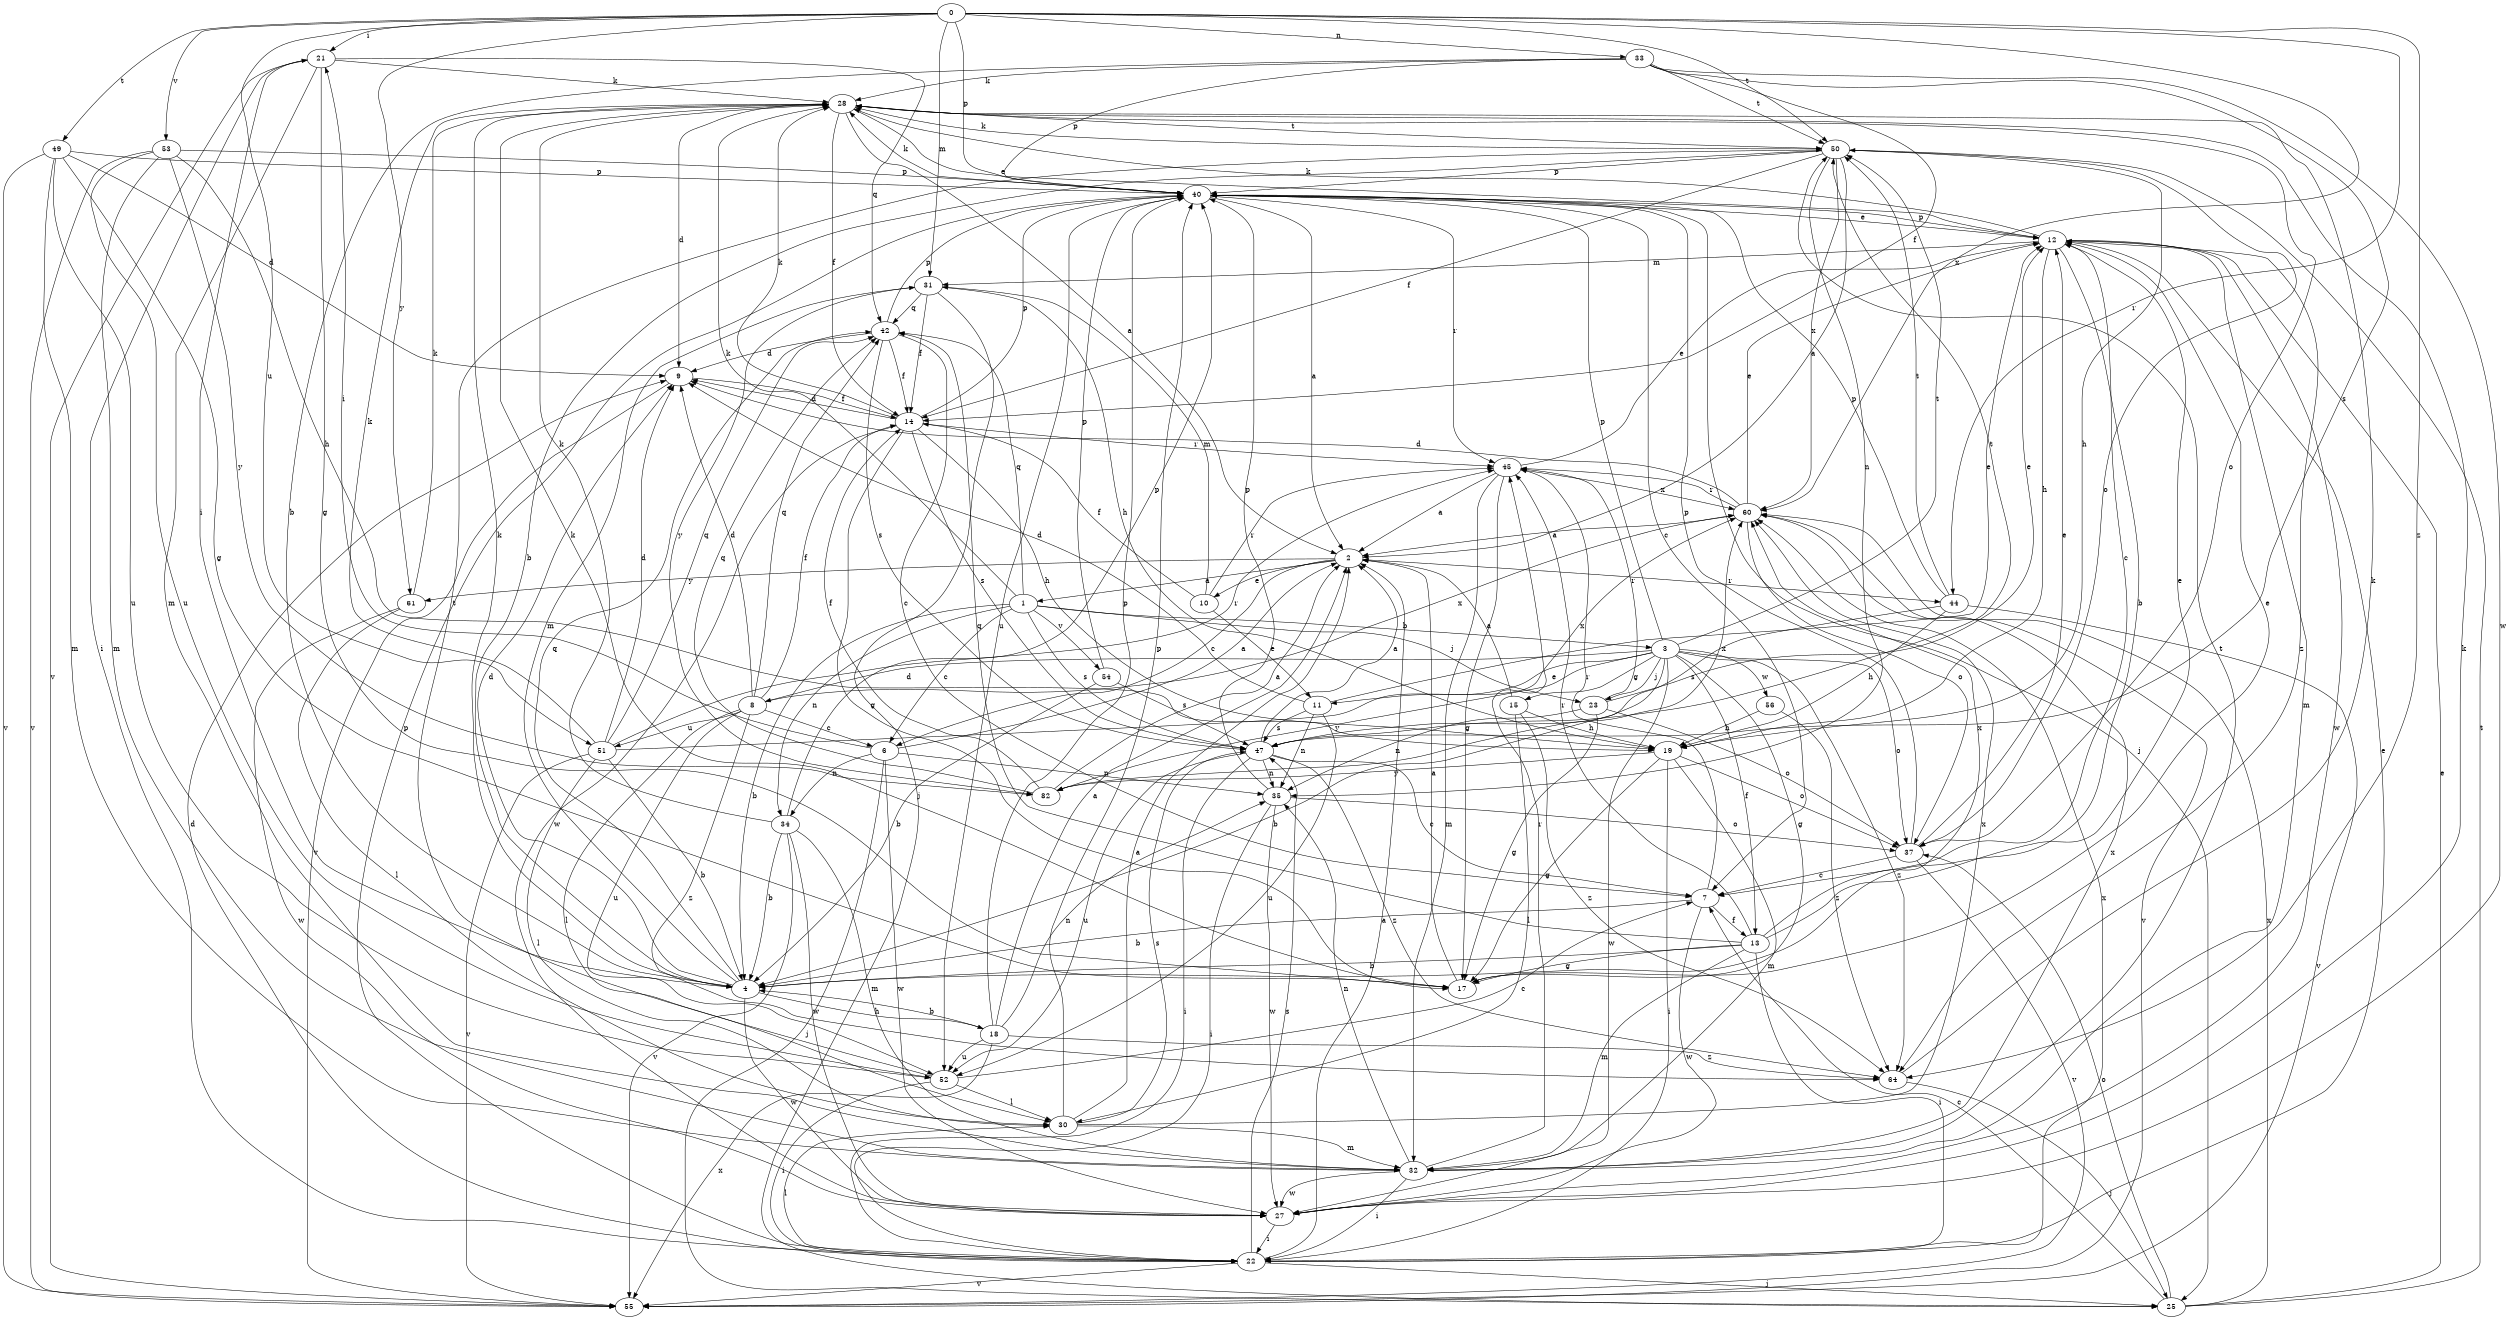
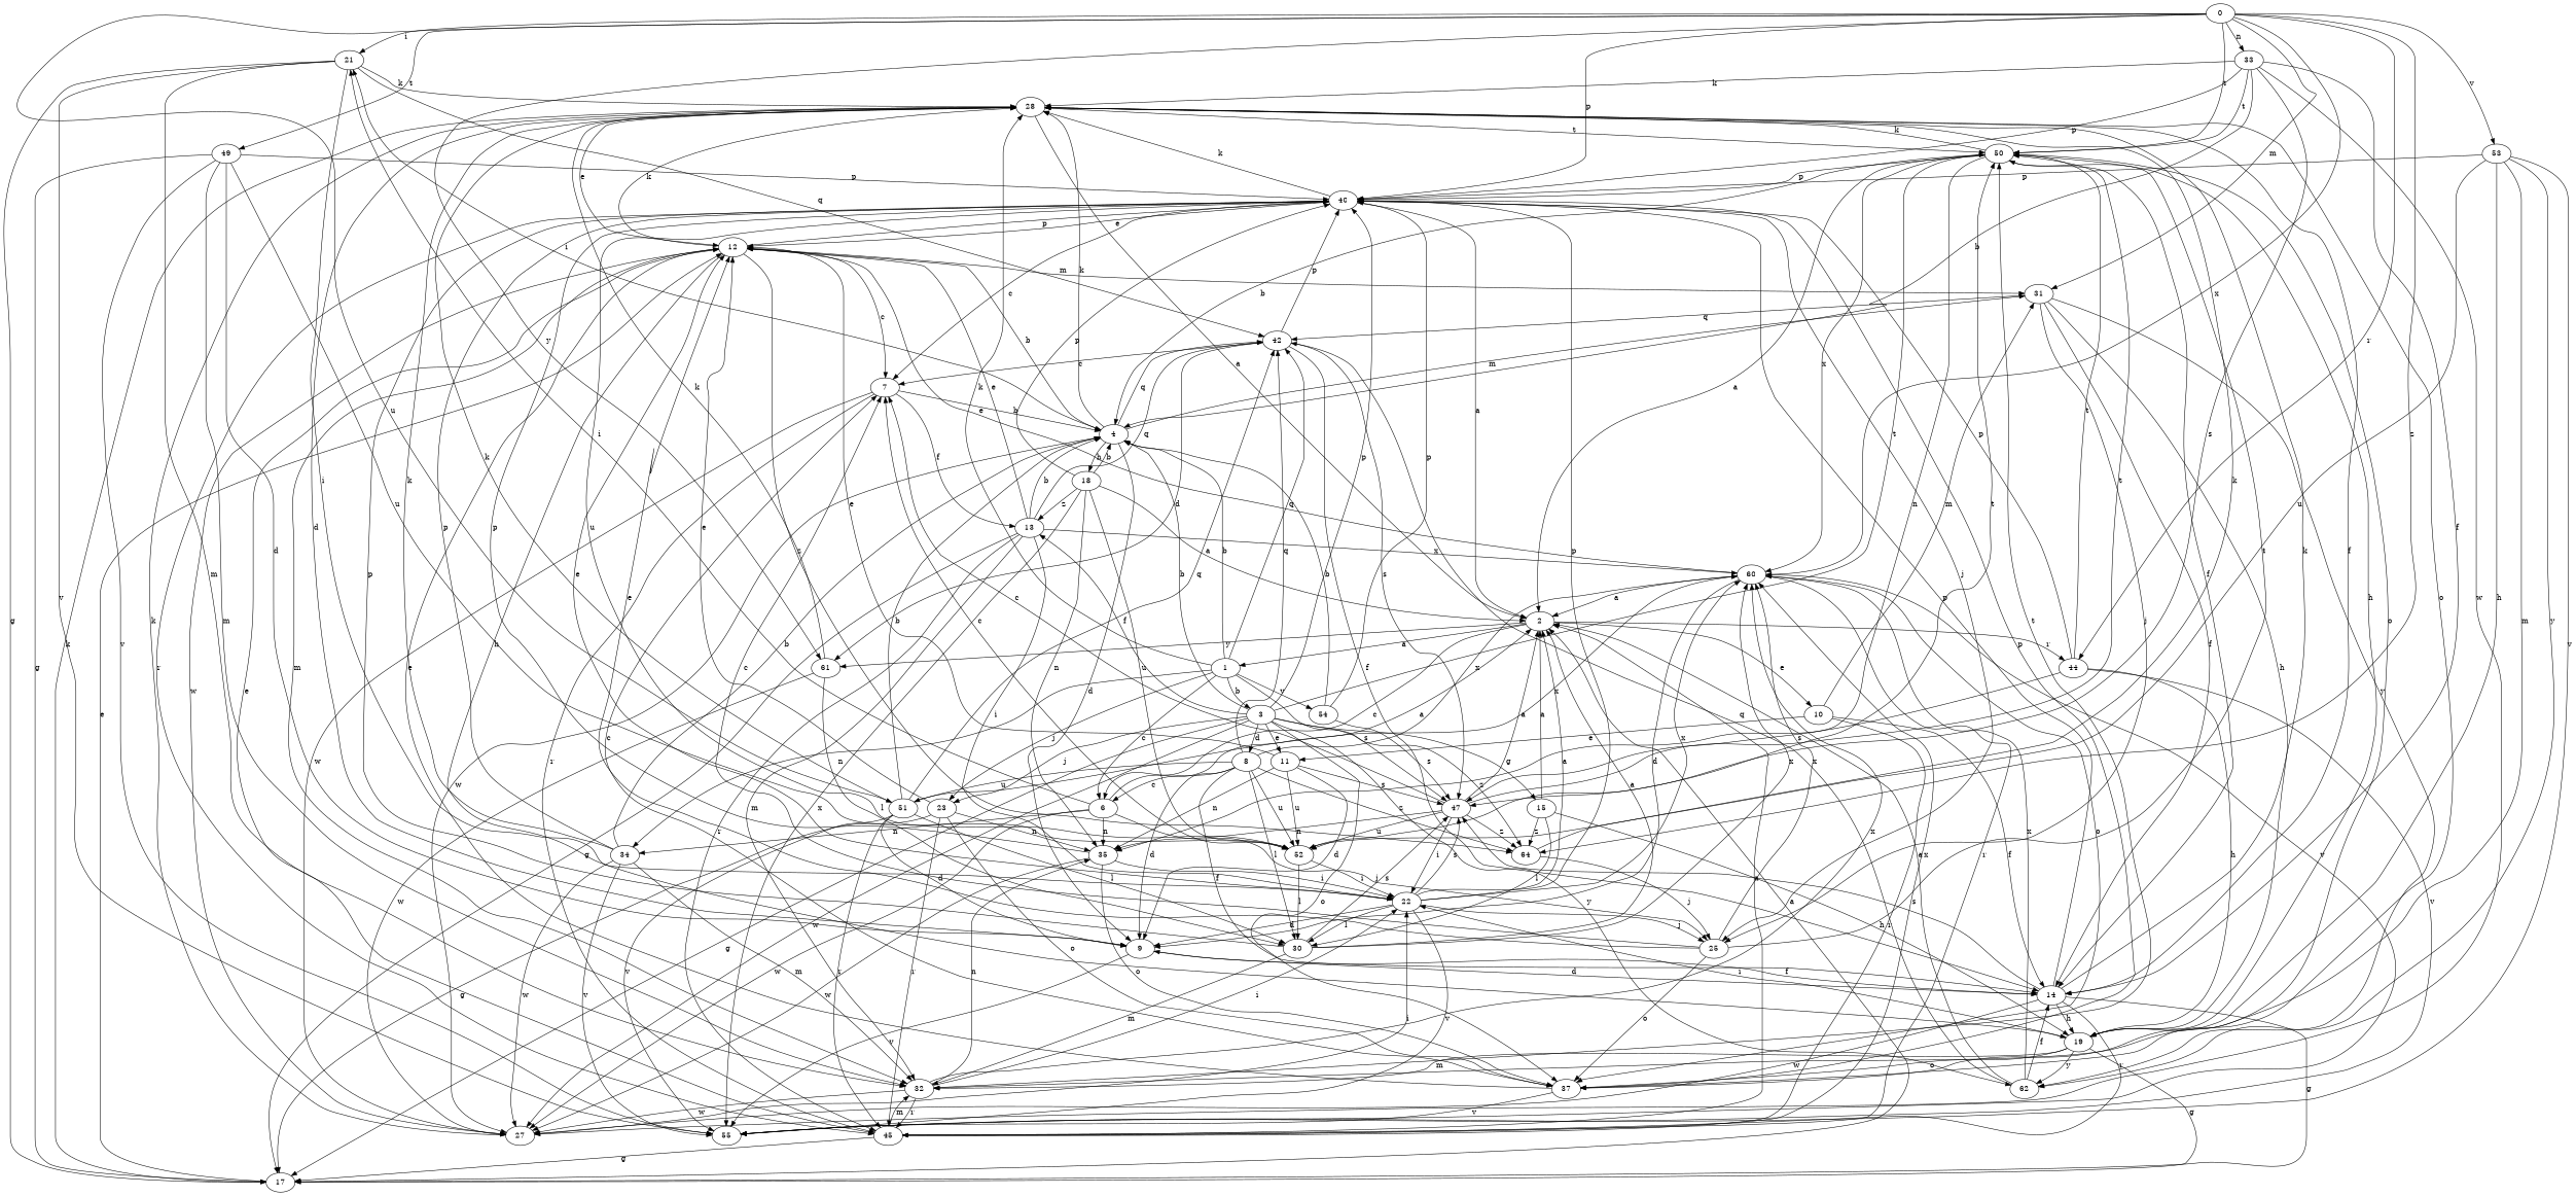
  strict digraph {
    0
    21
    31
    33
    40
    44
    49
    50
    51
    53
    60
    61
    64
    28
    42
    17
    55
    32
    22
-   62 [label=82]
+   62
    25
    14
    19
    4
    47
    n26 [label=27]
    2
    7
    45
    52
    12
    9
    37
    35
    30
    1
    3
    6
    23
    34
    54
    8
    11
    13
    15
-   56
    18
    10
    0 -> 21 [label=i]
    0 -> 31 [label=m]
    0 -> 33 [label=n]
    0 -> 40 [label=p]
    0 -> 44 [label=r]
    0 -> 49 [label=t]
    0 -> 50 [label=t]
    0 -> 51 [label=u]
    0 -> 53 [label=v]
    0 -> 60 [label=x]
    0 -> 61 [label=y]
    0 -> 64 [label=z]
    21 -> 28 [label=k]
    21 -> 42 [label=q]
    21 -> 17 [label=g]
    21 -> 55 [label=v]
    21 -> 32 [label=m]
    21 -> 22 [label=i]
    31 -> 42 [label=q]
    31 -> 62 [label=y]
    31 -> 25 [label=j]
    31 -> 14 [label=f]
    31 -> 19 [label=h]
    33 -> 40 [label=p]
    33 -> 50 [label=t]
    33 -> 28 [label=k]
    33 -> 14 [label=f]
    33 -> 4 [label=b]
    33 -> 47 [label=s]
    33 -> n26 [label=w]
    40 -> 28 [label=k]
    40 -> 25 [label=j]
    40 -> 2 [label=a]
    40 -> 7 [label=c]
    40 -> 45 [label=r]
    40 -> 52 [label=u]
    40 -> 12 [label=e]
    44 -> 40 [label=p]
    44 -> 50 [label=t]
    44 -> 55 [label=v]
    44 -> 19 [label=h]
    44 -> 47 [label=s]
    49 -> 40 [label=p]
    49 -> 17 [label=g]
    49 -> 55 [label=v]
    49 -> 32 [label=m]
    49 -> 52 [label=u]
    49 -> 9 [label=d]
    50 -> 40 [label=p]
    50 -> 60 [label=x]
    50 -> 28 [label=k]
    50 -> 14 [label=f]
    50 -> 19 [label=h]
    50 -> 4 [label=b]
    50 -> 2 [label=a]
    50 -> 37 [label=o]
    50 -> 35 [label=n]
    51 -> 60 [label=x]
    51 -> 28 [label=k]
    51 -> 42 [label=q]
    51 -> 55 [label=v]
    51 -> 4 [label=b]
    51 -> 45 [label=r]
    51 -> 9 [label=d]
    51 -> 30 [label=l]
    53 -> 40 [label=p]
    53 -> 55 [label=v]
    53 -> 32 [label=m]
    53 -> 62 [label=y]
    53 -> 19 [label=h]
    53 -> 52 [label=u]
    60 -> 55 [label=v]
    60 -> 2 [label=a]
    60 -> 45 [label=r]
    60 -> 12 [label=e]
    60 -> 9 [label=d]
    60 -> 37 [label=o]
    61 -> 28 [label=k]
    61 -> n26 [label=w]
    61 -> 30 [label=l]
    64 -> 28 [label=k]
    64 -> 25 [label=j]
    28 -> 50 [label=t]
    28 -> 14 [label=f]
    28 -> 2 [label=a]
    28 -> 12 [label=e]
    28 -> 9 [label=d]
    28 -> 37 [label=o]
    42 -> 40 [label=p]
    42 -> 14 [label=f]
    42 -> 47 [label=s]
    42 -> 7 [label=c]
-   42 -> 9 [label=d]
+   42 -> 61 [label=d]
    17 -> 28 [label=k]
    17 -> 2 [label=a]
    17 -> 12 [label=e]
    32 -> 50 [label=t]
    32 -> 60 [label=x]
    32 -> 22 [label=i]
    32 -> n26 [label=w]
    32 -> 45 [label=r]
    32 -> 35 [label=n]
    22 -> 40 [label=p]
    22 -> 60 [label=x]
    22 -> 55 [label=v]
    22 -> 25 [label=j]
    22 -> 47 [label=s]
    22 -> 2 [label=a]
    22 -> 12 [label=e]
    22 -> 9 [label=d]
    22 -> 30 [label=l]
    62 -> 60 [label=x]
    62 -> 42 [label=q]
    62 -> 14 [label=f]
    62 -> 2 [label=a]
    25 -> 50 [label=t]
    25 -> 60 [label=x]
    25 -> 7 [label=c]
    25 -> 12 [label=e]
    25 -> 37 [label=o]
    14 -> 40 [label=p]
    14 -> 28 [label=k]
    14 -> 17 [label=g]
    14 -> 19 [label=h]
    14 -> 47 [label=s]
    14 -> n26 [label=w]
    14 -> 45 [label=r]
    14 -> 9 [label=d]
    19 -> 17 [label=g]
    19 -> 32 [label=m]
    19 -> 22 [label=i]
    19 -> 62 [label=y]
    19 -> 37 [label=o]
    4 -> 21 [label=i]
    4 -> 31 [label=m]
    4 -> 28 [label=k]
    4 -> 42 [label=q]
    4 -> n26 [label=w]
    4 -> 9 [label=d]
    4 -> 18 [label=h]
    47 -> 50 [label=t]
    47 -> 64 [label=z]
    47 -> 22 [label=i]
    47 -> 2 [label=a]
    47 -> 7 [label=c]
    47 -> 52 [label=u]
    47 -> 35 [label=n]
    n26 -> 28 [label=k]
    n26 -> 22 [label=i]
    2 -> 44 [label=r]
    2 -> 61 [label=y]
    2 -> 1 [label=a]
    2 -> 6 [label=c]
    2 -> 10 [label=e]
    7 -> 4 [label=b]
    7 -> n26 [label=w]
    7 -> 45 [label=r]
    7 -> 13 [label=f]
    45 -> 60 [label=x]
    45 -> 17 [label=g]
    45 -> 32 [label=m]
    45 -> 2 [label=a]
    45 -> 12 [label=e]
    52 -> 50 [label=t]
    52 -> 22 [label=i]
    52 -> 7 [label=c]
    52 -> 30 [label=l]
    12 -> 31 [label=m]
    12 -> 40 [label=p]
    12 -> 64 [label=z]
    12 -> 28 [label=k]
    12 -> 32 [label=m]
    12 -> 19 [label=h]
    12 -> 4 [label=b]
    12 -> n26 [label=w]
    12 -> 7 [label=c]
    9 -> 55 [label=v]
    9 -> 14 [label=f]
    37 -> 40 [label=p]
    37 -> 55 [label=v]
    37 -> 7 [label=c]
    37 -> 12 [label=e]
    35 -> 40 [label=p]
    35 -> 22 [label=i]
    35 -> n26 [label=w]
    35 -> 37 [label=o]
    30 -> 40 [label=p]
    30 -> 60 [label=x]
    30 -> 32 [label=m]
    30 -> 47 [label=s]
    30 -> 2 [label=a]
    1 -> 28 [label=k]
    1 -> 42 [label=q]
    1 -> 4 [label=b]
    1 -> 47 [label=s]
    1 -> 3 [label=b]
    1 -> 6 [label=c]
    1 -> 23 [label=j]
    1 -> 34 [label=n]
    1 -> 54 [label=v]
    3 -> 40 [label=p]
    3 -> 50 [label=t]
    3 -> 64 [label=z]
    3 -> 17 [label=g]
    3 -> 62 [label=y]
    3 -> 4 [label=b]
    3 -> n26 [label=w]
    3 -> 37 [label=o]
    3 -> 23 [label=j]
    3 -> 8 [label=d]
    3 -> 11 [label=e]
    3 -> 13 [label=f]
    3 -> 15 [label=g]
-   3 -> 56 [label=w]
    6 -> 21 [label=i]
    6 -> 25 [label=j]
    6 -> n26 [label=w]
    6 -> 2 [label=a]
    6 -> 35 [label=n]
    6 -> 34 [label=n]
    23 -> 17 [label=g]
    23 -> 45 [label=r]
    23 -> 12 [label=e]
    23 -> 37 [label=o]
    23 -> 35 [label=n]
    34 -> 40 [label=p]
    34 -> 28 [label=k]
    34 -> 55 [label=v]
    34 -> 32 [label=m]
    34 -> 4 [label=b]
    34 -> n26 [label=w]
    54 -> 40 [label=p]
    54 -> 4 [label=b]
    54 -> 47 [label=s]
    8 -> 51 [label=u]
    8 -> 60 [label=x]
    8 -> 64 [label=z]
    8 -> 42 [label=q]
    8 -> 14 [label=f]
    8 -> 52 [label=u]
    8 -> 9 [label=d]
    8 -> 30 [label=l]
    8 -> 6 [label=c]
    11 -> 47 [label=s]
    11 -> 52 [label=u]
    11 -> 12 [label=e]
    11 -> 9 [label=d]
    11 -> 35 [label=n]
    13 -> 60 [label=x]
    13 -> 42 [label=q]
    13 -> 17 [label=g]
    13 -> 32 [label=m]
    13 -> 22 [label=i]
    13 -> 4 [label=b]
    13 -> 45 [label=r]
    13 -> 12 [label=e]
    15 -> 64 [label=z]
    15 -> 19 [label=h]
    15 -> 2 [label=a]
    15 -> 30 [label=l]
-   56 -> 64 [label=z]
-   56 -> 19 [label=h]
    18 -> 40 [label=p]
-   18 -> 64 [label=z]
+   18 -> 13 [label=z]
    18 -> 55 [label=x]
    18 -> 4 [label=b]
    18 -> 2 [label=a]
    18 -> 52 [label=u]
    18 -> 35 [label=n]
    10 -> 31 [label=m]
    10 -> 14 [label=f]
    10 -> 45 [label=r]
    10 -> 11 [label=e]
  }
